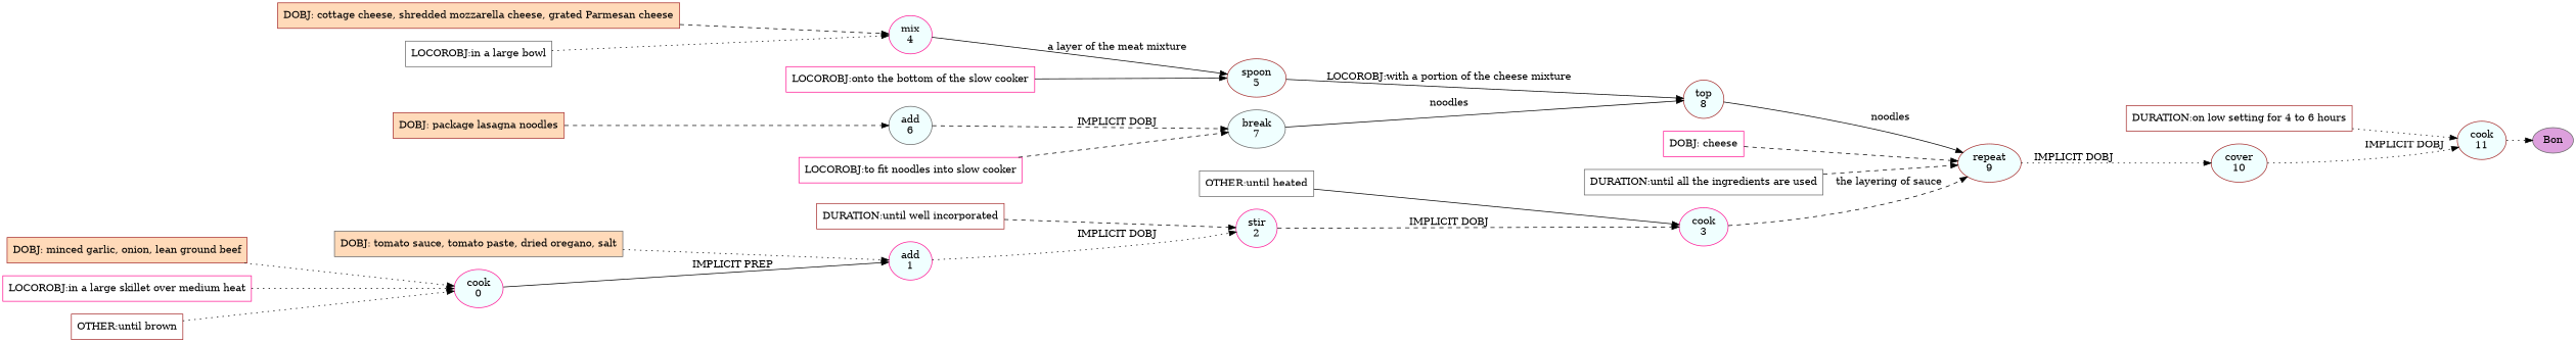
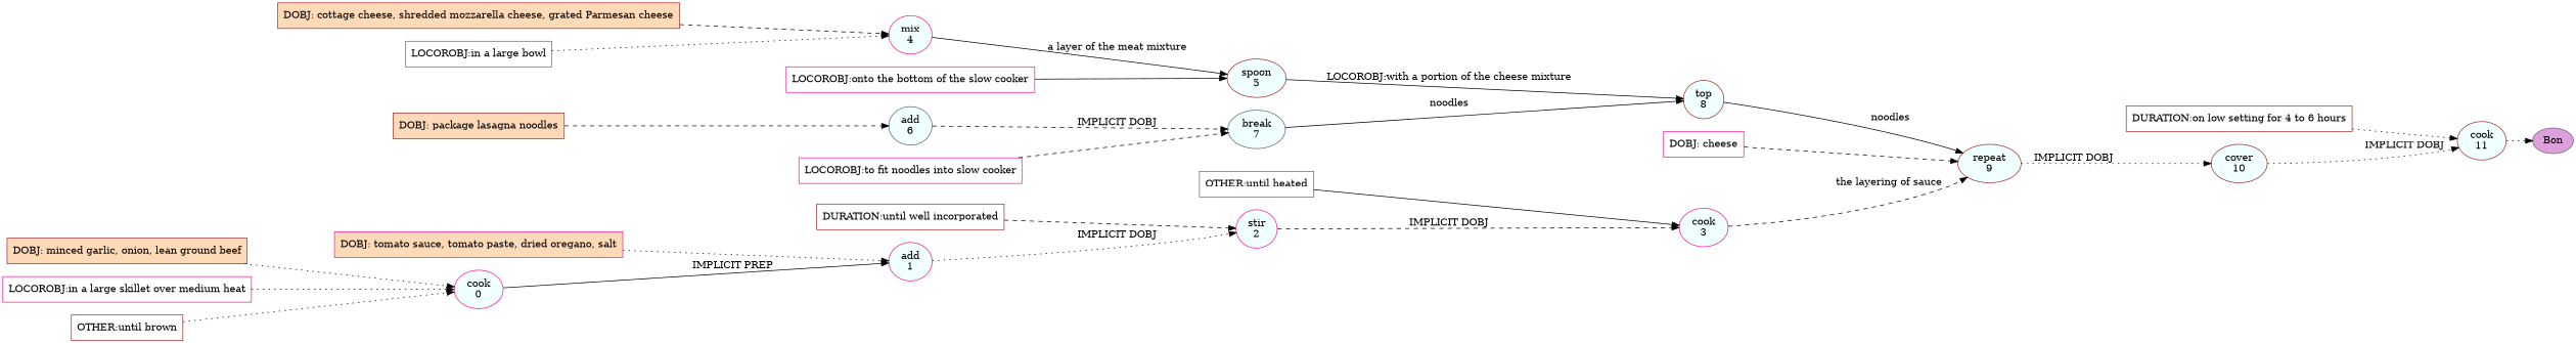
  digraph {
    rankdir=LR
    node [color=brown fillcolor=azure shape=box style=filled]
    edge [style=dotted]
    n1 [color=deeppink label="cook\n0" shape=oval]
    n2 [color=deeppink label="add\n1" shape=oval]
    n3 [color=deeppink label="stir\n2" shape=oval]
    n4 [color=deeppink label="cook\n3" shape=oval]
    n5 [label="repeat\n9" shape=oval]
    n6 [label="cover\n10" shape=oval]
    n7 [color=deeppink label="mix\n4" shape=oval]
    n8 [label="spoon\n5" shape=oval]
    n9 [label="top\n8" shape=oval]
    n10 [color=gray40 label="add\n6" shape=oval]
    n11 [color=gray40 label="break\n7" shape=oval]
    n12 [label="cook\n11" shape=oval]
    n13 [color=gray40 fillcolor=plum label=Bon shape=oval]
    n14 [fillcolor=peachpuff label="DOBJ: package lasagna noodles"]
    n15 [fillcolor=peachpuff label="DOBJ: cottage cheese, shredded mozzarella cheese, grated Parmesan cheese"]
    n16 [color=gray40 fillcolor=white label="LOCOROBJ:in a large bowl"]
    n17 [fillcolor=peachpuff label="DOBJ: minced garlic, onion, lean ground beef"]
    n18 [color=deeppink fillcolor=white label="LOCOROBJ:in a large skillet over medium heat"]
    n19 [fillcolor=white label="OTHER:until brown"]
-   n20 [color=gray40 fillcolor=peachpuff label="DOBJ: tomato sauce, tomato paste, dried oregano, salt"]
+   n20 [color=deeppink fillcolor=peachpuff label="DOBJ: tomato sauce, tomato paste, dried oregano, salt"]
    n21 [fillcolor=white label="DURATION:until well incorporated"]
    n22 [color=gray40 fillcolor=white label="OTHER:until heated"]
    n23 [color=deeppink fillcolor=white label="LOCOROBJ:onto the bottom of the slow cooker"]
    n24 [color=deeppink fillcolor=white label="LOCOROBJ:to fit noodles into slow cooker"]
    n25 [color=deeppink fillcolor=white label="DOBJ: cheese"]
-   n26 [color=gray40 fillcolor=white label="DURATION:until all the ingredients are used"]
    n27 [fillcolor=white label="DURATION:on low setting for 4 to 6 hours"]
    n1 -> n2 [label="IMPLICIT PREP" style=solid]
    n2 -> n3 [label="IMPLICIT DOBJ"]
    n3 -> n4 [label="IMPLICIT DOBJ" style=dashed]
    n4 -> n5 [label="the layering of sauce " style=dashed]
    n5 -> n6 [label="IMPLICIT DOBJ"]
    n6 -> n12 [label="IMPLICIT DOBJ"]
    n7 -> n8 [label="a layer of the meat mixture" style=solid]
    n8 -> n9 [label="LOCOROBJ:with a portion of the cheese mixture" style=solid]
    n9 -> n5 [label=" noodles " style=solid]
    n10 -> n11 [label="IMPLICIT DOBJ" style=dashed]
    n11 -> n9 [label=noodles style=solid]
    n12 -> n13
    n14 -> n10 [style=dashed]
    n15 -> n7 [style=dashed]
    n16 -> n7
    n17 -> n1
    n18 -> n1
    n19 -> n1
    n20 -> n2
    n21 -> n3 [style=dashed]
    n22 -> n4 [style=solid]
    n23 -> n8 [style=solid]
    n24 -> n11 [style=dashed]
    n25 -> n5 [style=dashed]
-   n26 -> n5 [style=dashed]
    n27 -> n12
  }
